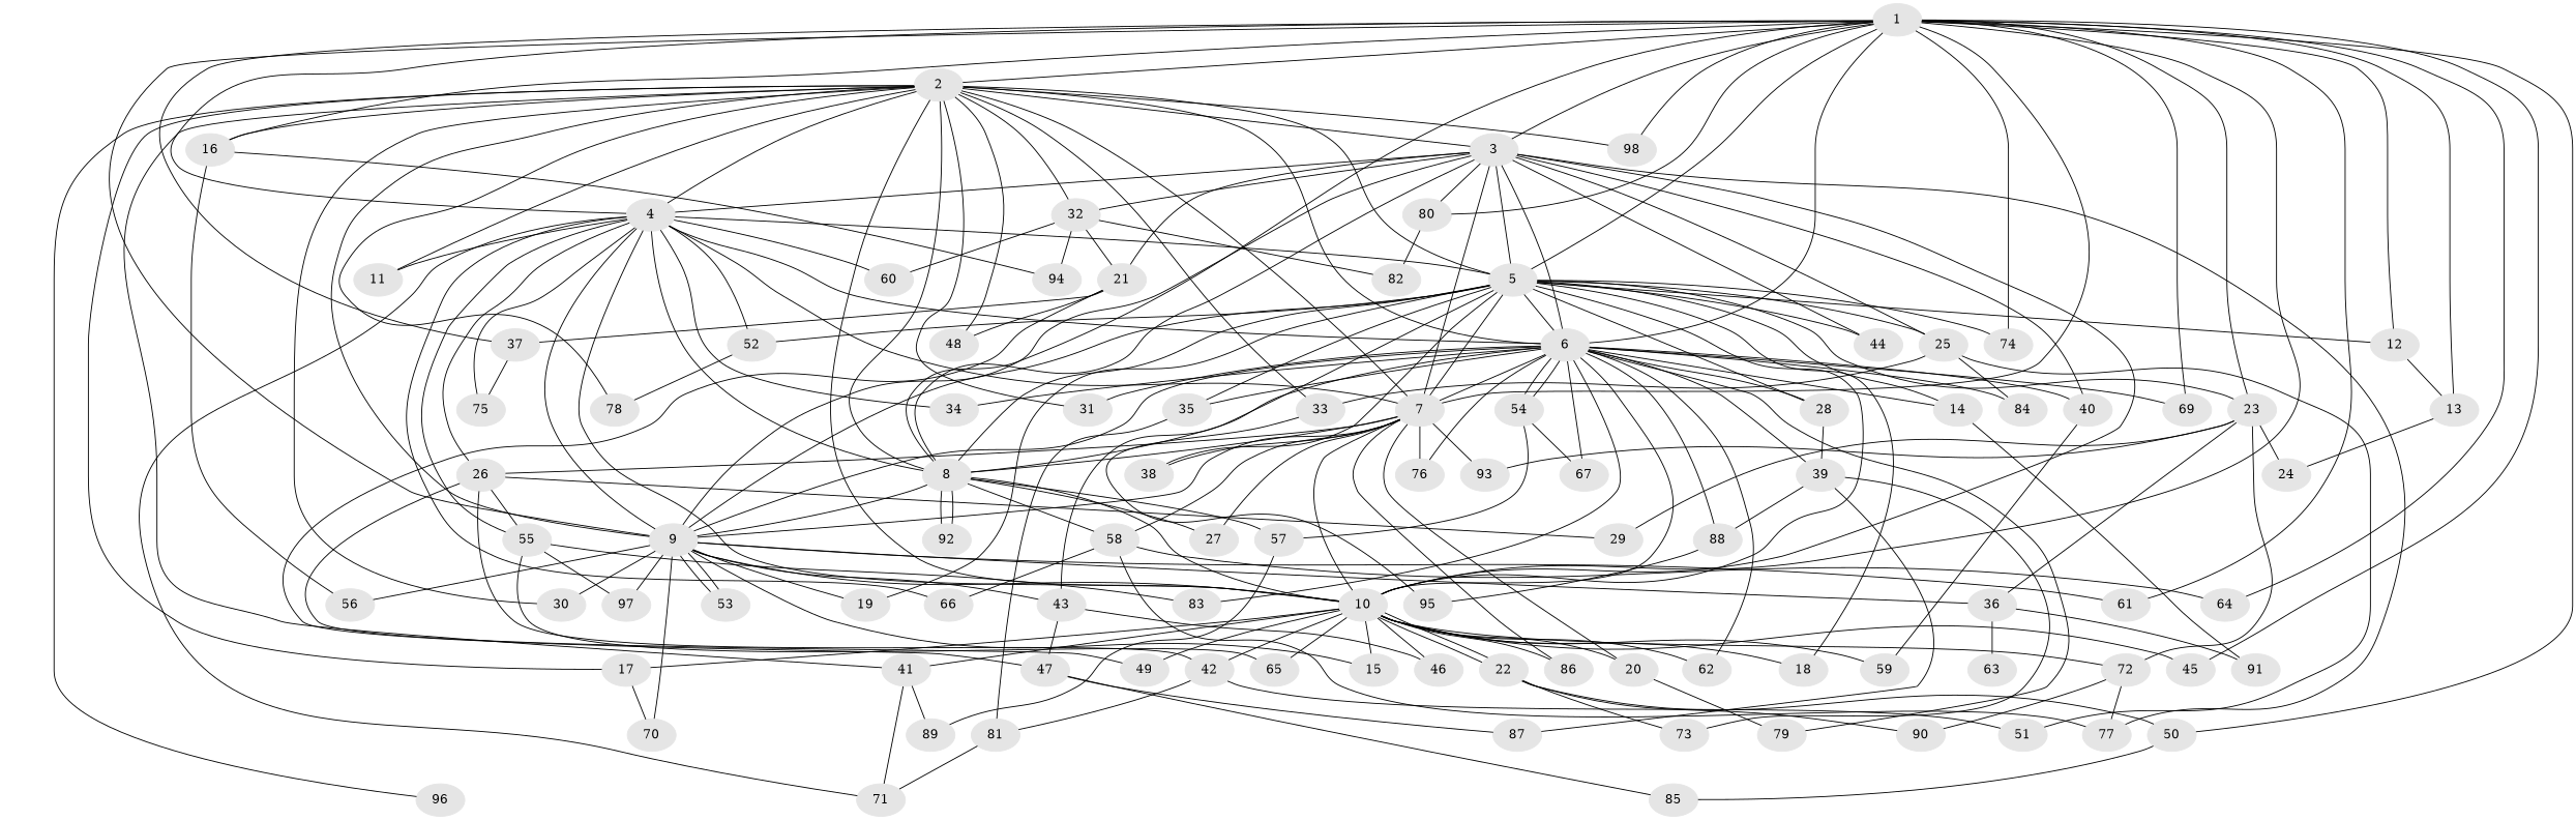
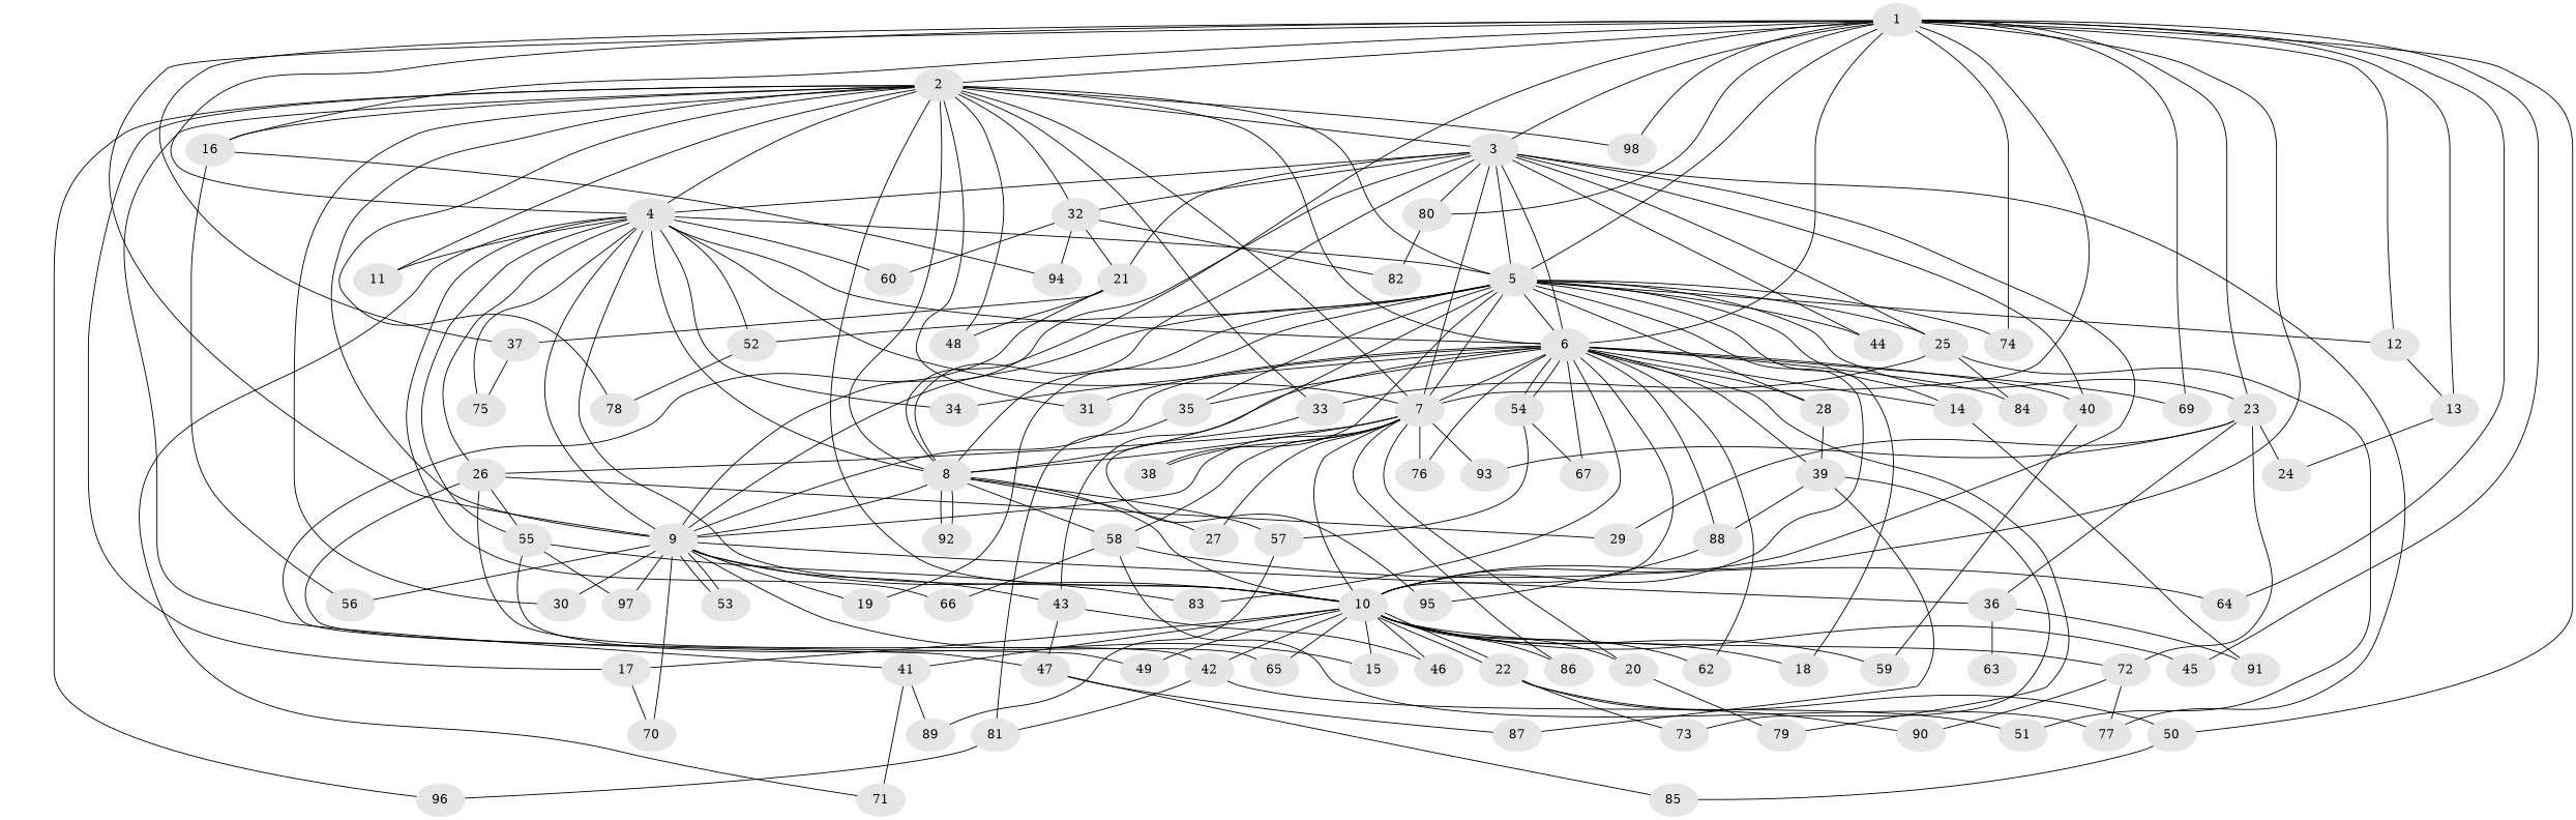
  graph {
    node [color=gray90 style=filled]
    1
    2
    3
    4
    5
    6
    7
    8
    9
    10
    12
    13
    16
    23
    37
    45
    50
-   61
    64
    n20 [label=98]
    69
    74
    80
    11
    17
    30
    31
    32
    33
    41
    48
    78
    96
    21
    25
    40
    44
    77
    26
    34
    52
    55
    60
    66
    71
    75
    14
    18
    19
    28
    35
    38
    43
    39
    54
    62
    67
    76
    79
    83
    84
    88
    20
    27
    58
    86
    93
    57
    92
    15
    36
    53
    56
    70
    97
    22
    42
    46
    49
    59
    65
    72
    24
    94
    29
    85
    82
    47
    95
    89
    51
    91
    81
    73
    87
    63
    90
    1 -- 2
    1 -- 3
    1 -- 4
    1 -- 5
    1 -- 6
    1 -- 7
    1 -- 8
    1 -- 9
    1 -- 10
    1 -- 12
    1 -- 13
    1 -- 16
    1 -- 23
    1 -- 37
    1 -- 45
    1 -- 50
-   1 -- 61
    1 -- 64
    1 -- n20
    1 -- 69
    1 -- 74
    1 -- 80
    2 -- 3
    2 -- 4
    2 -- 5
    2 -- 6
    2 -- 7
    2 -- 8
    2 -- 9
    2 -- 10
    2 -- 16
    2 -- n20
    2 -- 11
    2 -- 17
    2 -- 30
    2 -- 31
    2 -- 32
    2 -- 33
    2 -- 41
    2 -- 48
    2 -- 78
    2 -- 96
    3 -- 4
    3 -- 5
    3 -- 6
    3 -- 7
    3 -- 8
    3 -- 9
    3 -- 10
    3 -- 80
    3 -- 32
    3 -- 21
    3 -- 25
    3 -- 40
    3 -- 44
    3 -- 77
    4 -- 5
    4 -- 6
    4 -- 7
    4 -- 8
    4 -- 9
    4 -- 10
    4 -- 11
    4 -- 26
    4 -- 34
    4 -- 52
    4 -- 55
    4 -- 60
    4 -- 66
    4 -- 71
    4 -- 75
    5 -- 6
    5 -- 7
    5 -- 8
    5 -- 9
    5 -- 10
    5 -- 12
    5 -- 23
    5 -- 74
    5 -- 25
    5 -- 44
    5 -- 52
    5 -- 14
    5 -- 18
    5 -- 19
    5 -- 28
    5 -- 35
    5 -- 38
    5 -- 43
    6 -- 7
    6 -- 8
    6 -- 9
    6 -- 10
    6 -- 69
    6 -- 31
    6 -- 40
    6 -- 34
    6 -- 14
    6 -- 28
    6 -- 35
    6 -- 39
    6 -- 54
    6 -- 54
    6 -- 62
    6 -- 67
    6 -- 76
    6 -- 79
    6 -- 83
    6 -- 84
    6 -- 88
    7 -- 8
    7 -- 9
    7 -- 10
    7 -- 26
    7 -- 38
    7 -- 76
    7 -- 20
    7 -- 27
    7 -- 58
    7 -- 86
    7 -- 93
    8 -- 9
    8 -- 10
    8 -- 27
    8 -- 58
    8 -- 57
    8 -- 92
    8 -- 92
    9 -- 10
-   9 -- 61
    9 -- 30
    9 -- 19
    9 -- 43
    9 -- 15
    9 -- 36
    9 -- 53
    9 -- 53
    9 -- 56
    9 -- 70
    9 -- 97
    10 -- 45
    10 -- 17
    10 -- 41
    10 -- 18
    10 -- 62
    10 -- 20
    10 -- 86
    10 -- 15
    10 -- 22
    10 -- 22
    10 -- 42
    10 -- 46
    10 -- 49
    10 -- 59
    10 -- 65
    10 -- 72
    12 -- 13
    13 -- 24
    16 -- 56
    16 -- 94
    23 -- 93
    23 -- 36
    23 -- 72
    23 -- 24
    23 -- 29
    37 -- 75
    50 -- 85
    80 -- 82
    17 -- 70
    32 -- 21
    32 -- 60
    32 -- 94
    32 -- 82
    33 -- 95
    41 -- 71
    41 -- 89
    21 -- 37
    21 -- 48
    21 -- 47
    25 -- 33
    25 -- 84
    25 -- 51
    40 -- 59
    26 -- 55
    26 -- 42
    26 -- 49
    26 -- 29
    52 -- 78
    55 -- 83
    55 -- 97
    55 -- 65
    14 -- 91
    28 -- 39
    35 -- 81
    43 -- 46
    43 -- 47
    39 -- 88
    39 -- 73
    39 -- 87
    54 -- 67
    54 -- 57
    88 -- 95
    20 -- 79
    58 -- 64
    58 -- 77
    58 -- 66
    57 -- 89
    36 -- 91
    36 -- 63
    22 -- 50
    22 -- 73
    22 -- 90
    42 -- 51
    42 -- 81
    72 -- 77
    72 -- 90
    47 -- 85
    47 -- 87
-   81 -- 71
+   81 -- 96
  }
